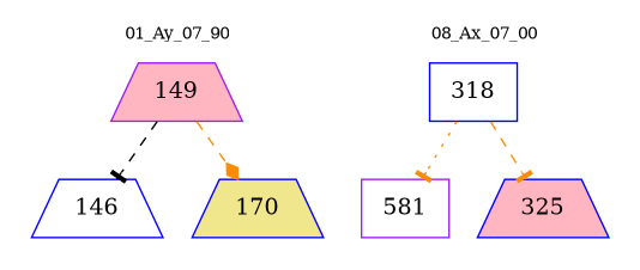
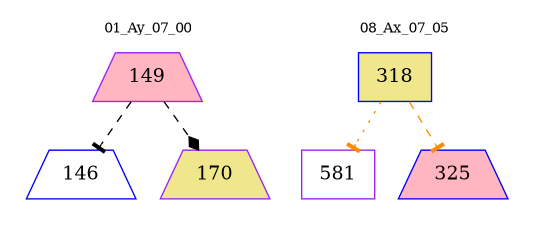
  digraph {
    node [color=blue fillcolor=lightpink shape=trapezium style=filled]
    edge [arrowhead=tee color=black style=dashed]
    n1 [color=purple label=149]
    n2 [fillcolor=white label=146]
-   n3 [fillcolor=khaki label=170]
-   n4 [fillcolor=white label=318 shape=box]
+   n3 [color=purple fillcolor=khaki label=170]
+   n4 [fillcolor=khaki label=318 shape=box]
    n5 [color=purple fillcolor=white label=581 shape=box]
    n6 [label=325]
    subgraph cluster_1 {
      color=white
      fontsize=10
-     label="01_Ay_07_90"
+     label="01_Ay_07_00"
      n1
      n2
      n3
    }
    subgraph cluster_2 {
      color=white
      fontsize=10
-     label="08_Ax_07_00"
+     label="08_Ax_07_05"
      n4
      n5
      n6
    }
    n1 -> n2
-   n1 -> n3 [arrowhead=diamond color=darkorange]
+   n1 -> n3 [arrowhead=diamond]
    n4 -> n5 [color=darkorange style=dotted]
    n4 -> n6 [color=darkorange]
  }
